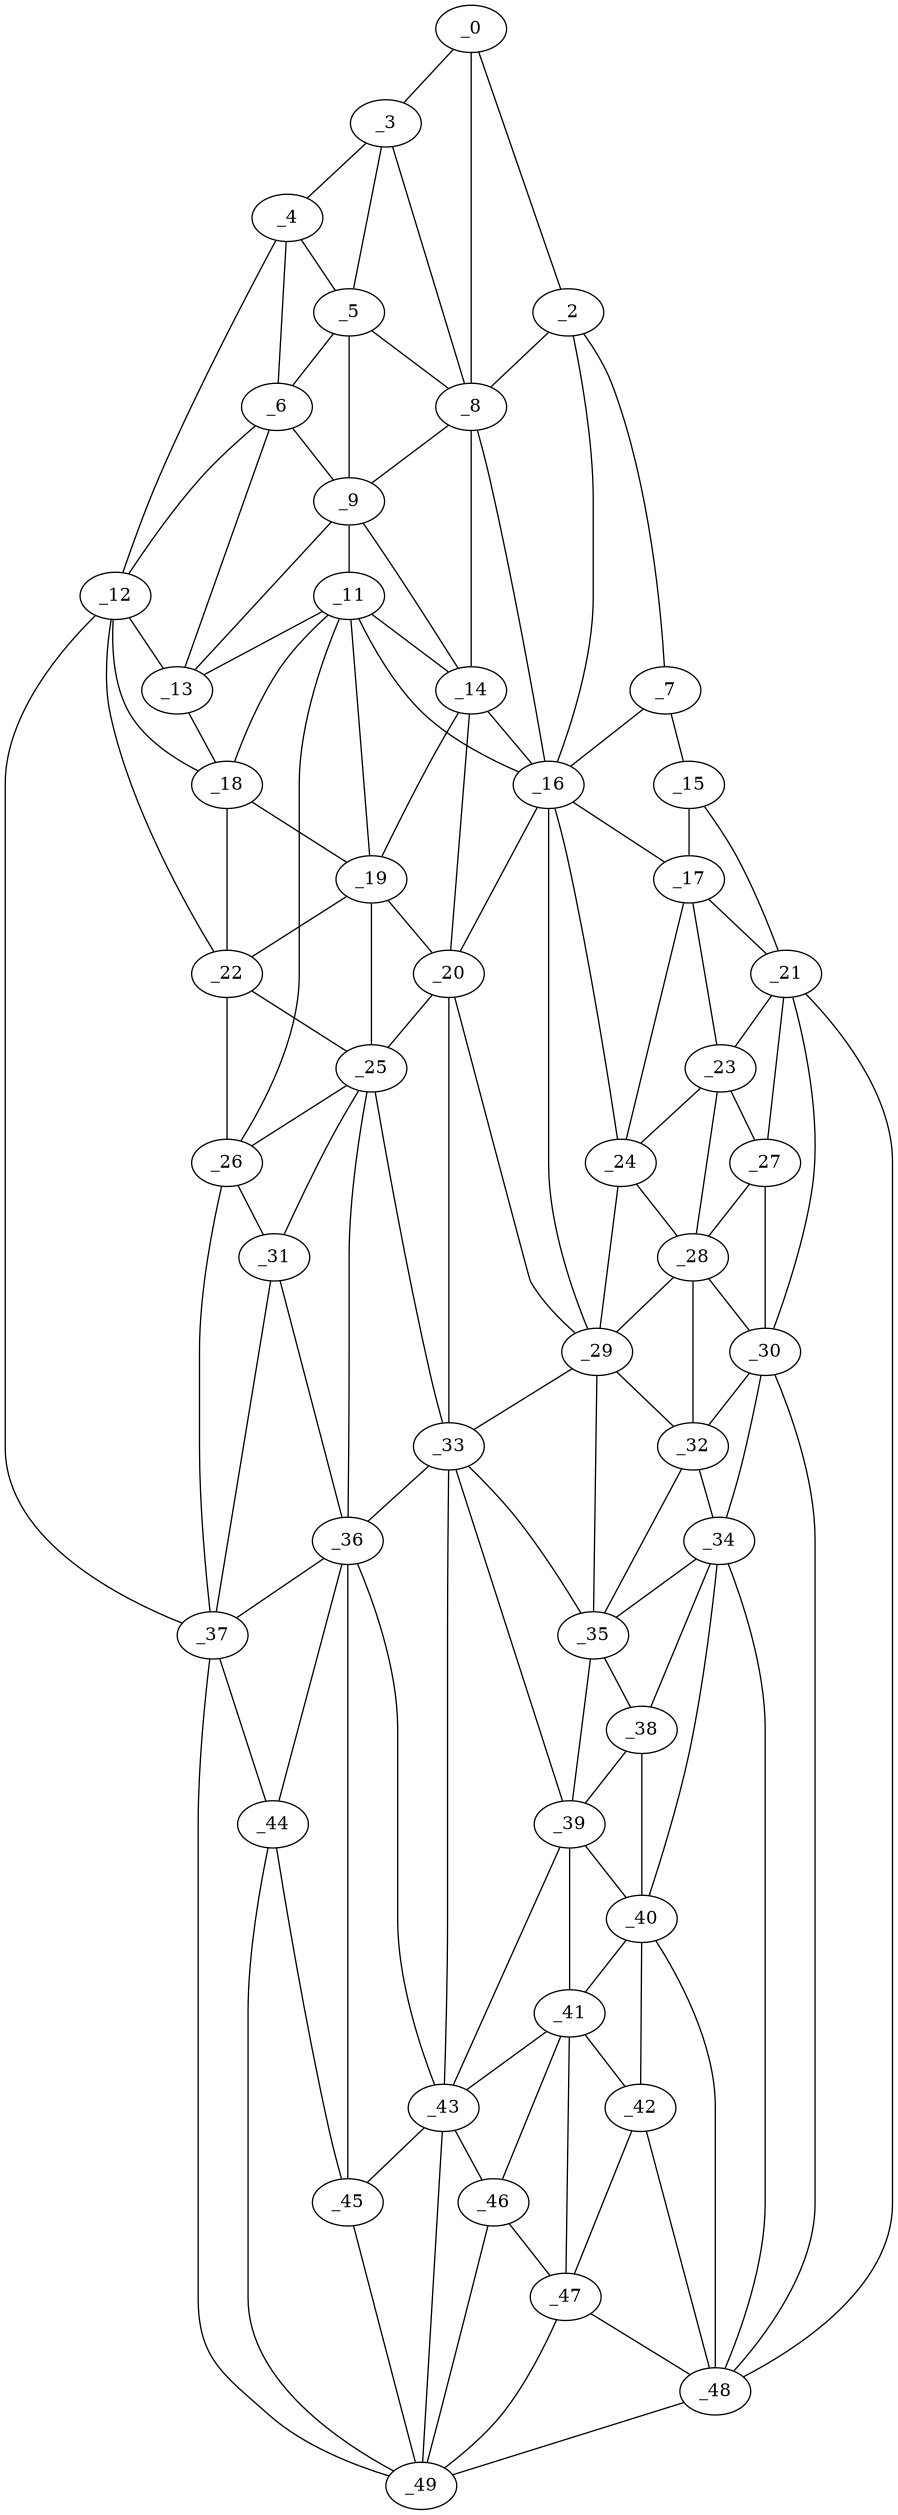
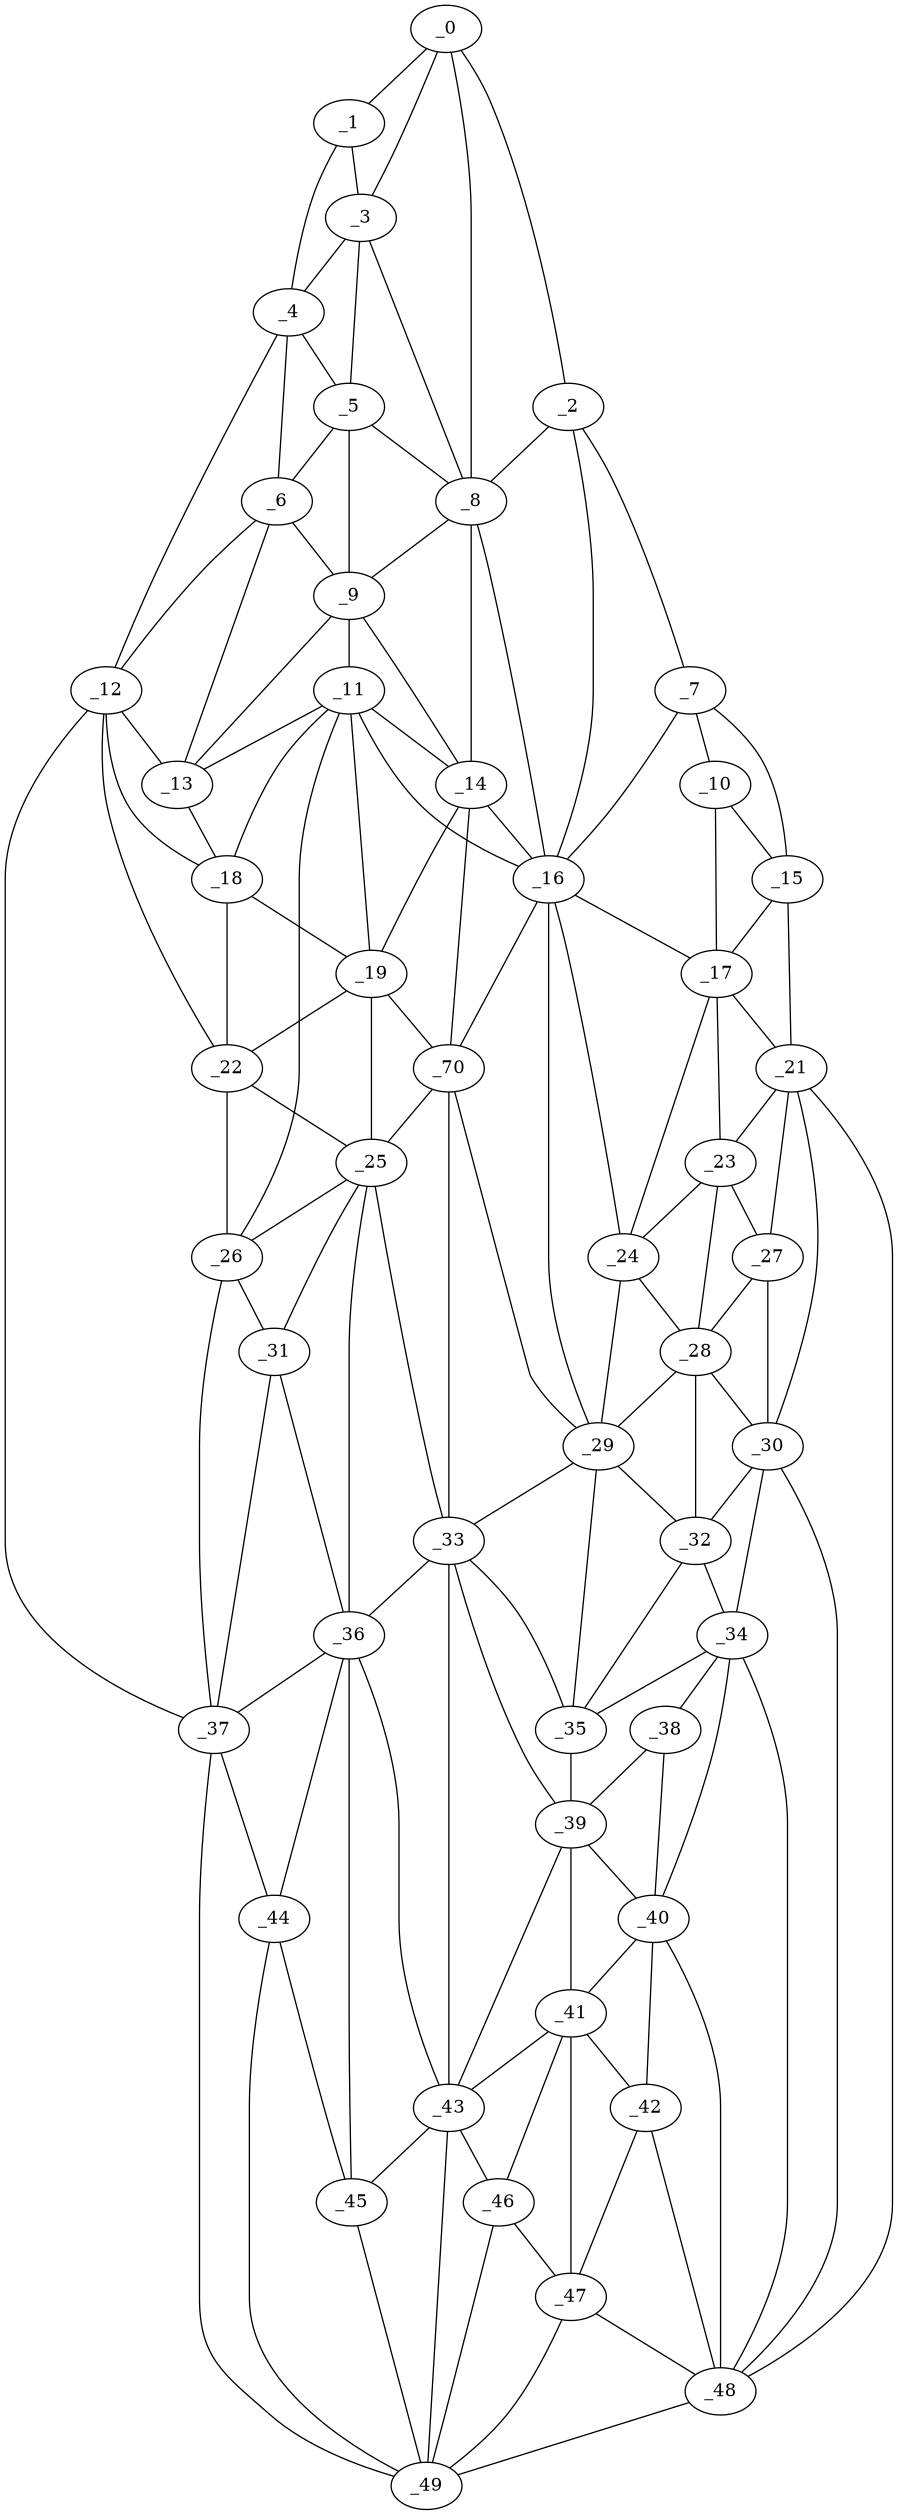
  graph {
    node [x=28 y=28]
    edge [valence=2]
    _0 [x=19 y=61]
+   _1 [x=20 y=77]
    _2 [x=27 y=43]
    _3 [y=77]
    _8 [x=39 y=63]
    _4 [y=88]
    _7 [x=39 y=31]
    _16 [x=55 y=47]
    _5 [x=33 y=78]
    _9 [x=45 y=79]
    _14 [x=54 y=61]
    _6 [x=37 y=89]
    _12 [x=50 y=101]
+   _10 [x=49 y=30]
    _15 [x=55]
    _17 [x=56 y=32]
-   _20 [x=62 y=62]
+   _20 [x=62 y=62 label=_70]
    _24 [x=67 y=40]
    _29 [x=72 y=50]
    _13 [x=53 y=92]
    _11 [x=50 y=80]
    _19 [x=61 y=81]
    _18 [x=57 y=91]
    _22 [x=65 y=92]
    _37 [x=93 y=108]
    _21 [x=65]
    _23 [x=66 y=33]
    _25 [x=70 y=82]
    _33 [x=86 y=67]
    _28 [x=72 y=41]
    _32 [x=84 y=34]
    _35 [x=92 y=35]
    _26 [x=70 y=98]
    _31 [x=77 y=99]
    _44 [x=112 y=79]
    _49 [x=126 y=58]
    _27 [x=71 y=29]
    _30 [x=76 y=29]
    _48 [x=125]
    _36 [x=93 y=75]
    _45 [x=118 y=68]
    _39 [x=101 y=39]
    _43 [x=112 y=53]
    _34 [x=90 y=30]
    _38 [x=100 y=32]
    _40 [x=106 y=32]
    _41 [x=109 y=40]
    _46 [x=119 y=46]
    _42 [x=111 y=33]
    _47 [x=124 y=39]
+   _0 -- _1 [valence=1]
    _0 -- _2 [valence=1]
    _0 -- _3 [valence=1]
    _0 -- _8
+   _1 -- _3 [valence=1]
+   _1 -- _4 [valence=1]
    _2 -- _8 [valence=1]
    _2 -- _7 [valence=1]
    _2 -- _16
    _3 -- _8
    _3 -- _4 [valence=1]
    _3 -- _5
    _8 -- _16
    _8 -- _9
    _8 -- _14 [valence=1]
    _4 -- _5
    _4 -- _6 [valence=1]
    _4 -- _12 [valence=1]
    _7 -- _16 [valence=1]
+   _7 -- _10 [valence=1]
    _7 -- _15 [valence=1]
    _16 -- _17 [valence=1]
    _16 -- _20
    _16 -- _24
    _16 -- _29 [valence=1]
    _5 -- _8 [valence=1]
    _5 -- _9 [valence=1]
    _5 -- _6 [valence=1]
    _9 -- _14 [valence=1]
    _9 -- _13
    _9 -- _11 [valence=1]
    _14 -- _16
    _14 -- _20 [valence=1]
    _14 -- _19
    _6 -- _9 [valence=1]
    _6 -- _12
    _6 -- _13
    _12 -- _13 [valence=1]
    _12 -- _18
    _12 -- _22
    _12 -- _37 [valence=1]
+   _10 -- _15 [valence=1]
+   _10 -- _17
    _15 -- _17
    _15 -- _21 [valence=1]
    _17 -- _24 [valence=1]
    _17 -- _21
    _17 -- _23
    _20 -- _29
    _20 -- _25
    _20 -- _33
    _24 -- _29 [valence=1]
    _24 -- _28 [valence=1]
    _29 -- _33 [valence=1]
    _29 -- _32 [valence=1]
    _29 -- _35
    _13 -- _18
    _11 -- _16
    _11 -- _14 [valence=1]
    _11 -- _13
    _11 -- _19
    _11 -- _18 [valence=1]
    _11 -- _26
    _19 -- _20 [valence=1]
    _19 -- _22 [valence=1]
    _19 -- _25
    _18 -- _19
    _18 -- _22
    _22 -- _25
    _22 -- _26
    _37 -- _44
    _37 -- _49 [valence=1]
    _21 -- _23 [valence=1]
    _21 -- _27
    _21 -- _30
    _21 -- _48 [valence=1]
    _23 -- _24
    _23 -- _28
    _23 -- _27
    _25 -- _33 [valence=1]
    _25 -- _26
    _25 -- _31
    _25 -- _36
    _33 -- _35
    _33 -- _36
    _33 -- _39 [valence=1]
    _33 -- _43
    _28 -- _29 [valence=1]
    _28 -- _32
    _28 -- _30
    _32 -- _35
    _32 -- _34
    _35 -- _39 [valence=1]
-   _35 -- _38
    _26 -- _37 [valence=1]
    _26 -- _31
    _31 -- _37 [valence=1]
    _31 -- _36 [valence=1]
    _44 -- _49 [valence=1]
    _44 -- _45
    _27 -- _28
    _27 -- _30
    _30 -- _32
    _30 -- _48
    _30 -- _34
    _48 -- _49 [valence=1]
    _36 -- _37
    _36 -- _44 [valence=1]
    _36 -- _45
    _36 -- _43 [valence=1]
    _45 -- _49
    _39 -- _43
    _39 -- _40 [valence=1]
    _39 -- _41 [valence=1]
    _43 -- _49 [valence=1]
    _43 -- _45
    _43 -- _46 [valence=1]
    _34 -- _35 [valence=1]
    _34 -- _48 [valence=1]
    _34 -- _38 [valence=1]
    _34 -- _40 [valence=1]
    _38 -- _39
    _38 -- _40 [valence=1]
    _40 -- _48
    _40 -- _41 [valence=1]
    _40 -- _42
    _41 -- _43
    _41 -- _46
    _41 -- _42
    _41 -- _47
    _46 -- _49 [valence=1]
    _46 -- _47
    _42 -- _48
    _42 -- _47
    _47 -- _49 [valence=1]
    _47 -- _48
  }
